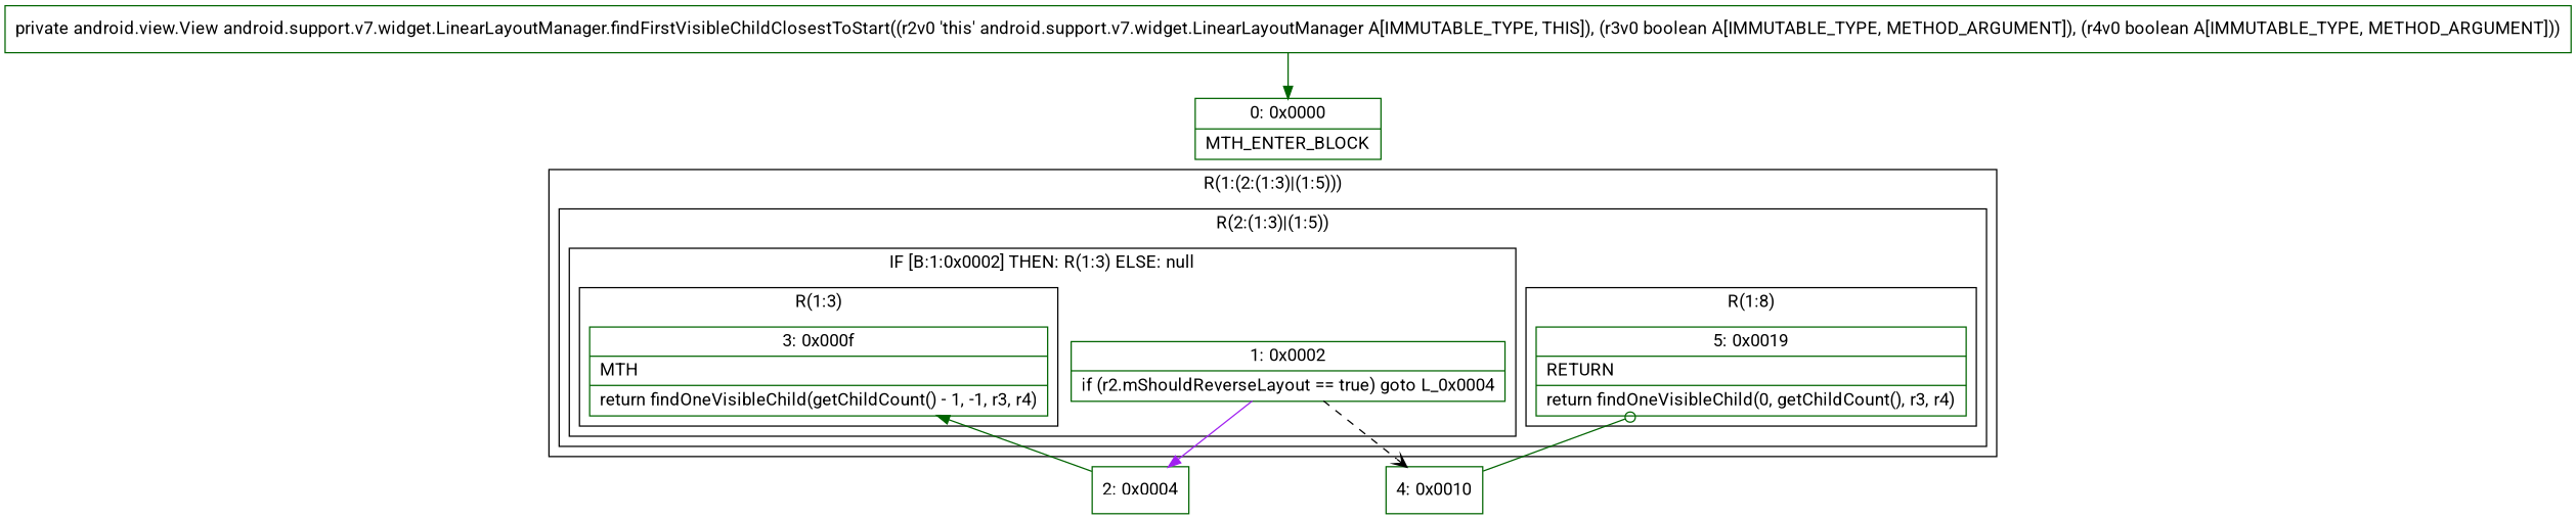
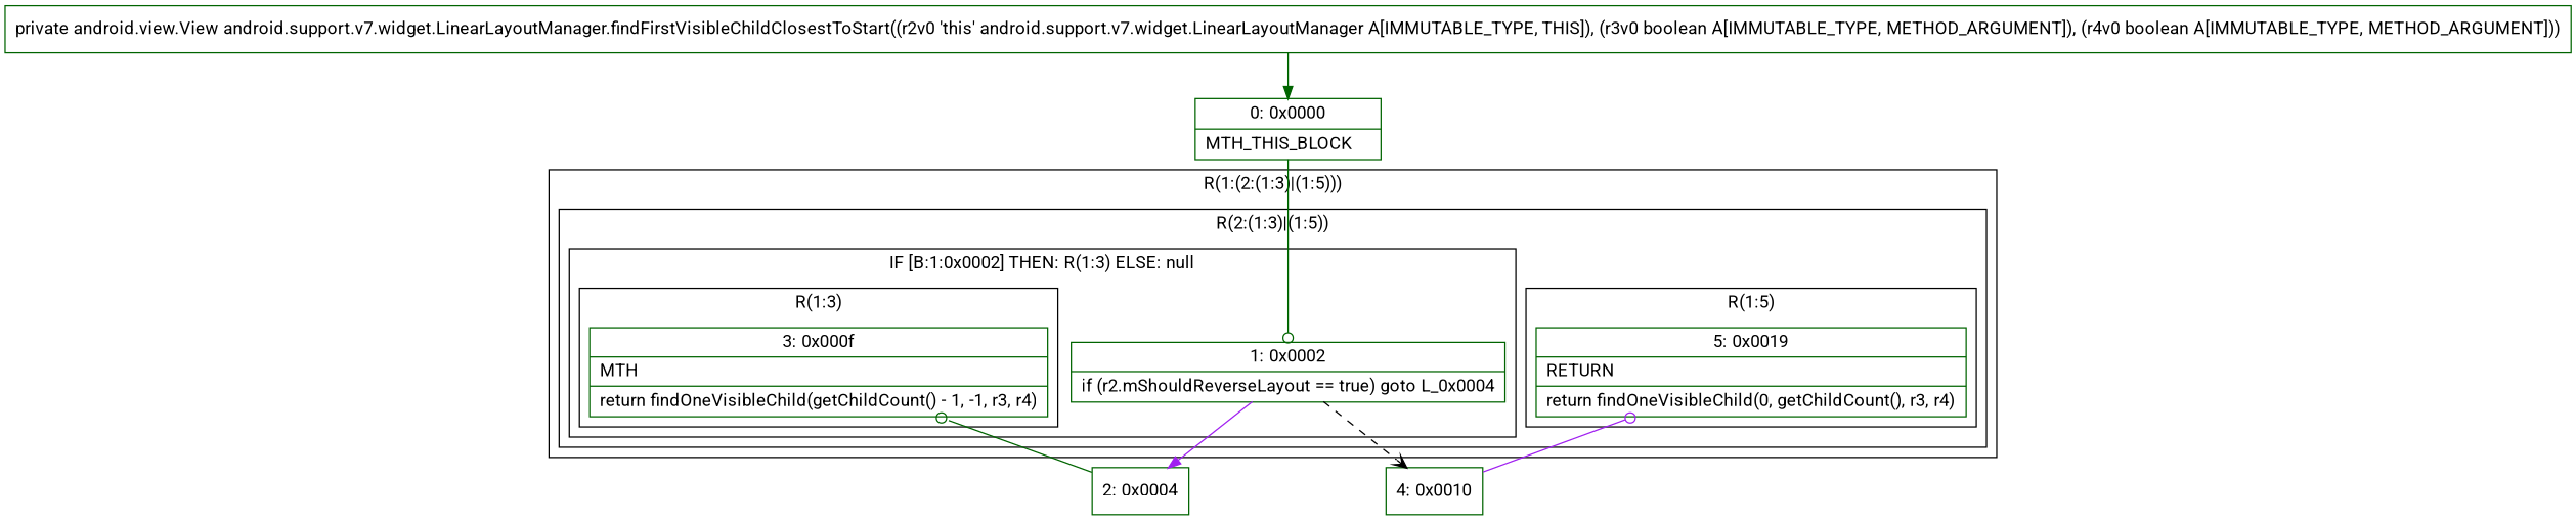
  digraph {
    fontname=Roboto
    node [color=darkgreen fontname=Roboto shape=record]
    edge [arrowhead=normal color=darkgreen fontname=Roboto]
    n1 [label="{3\:\ 0x000f|MTH\l|return findOneVisibleChild(getChildCount() \- 1, \-1, r3, r4)\l}"]
    n2 [label="{1\:\ 0x0002|if (r2.mShouldReverseLayout == true) goto L_0x0004\l}"]
    n3 [label="{5\:\ 0x0019|RETURN\l|return findOneVisibleChild(0, getChildCount(), r3, r4)\l}"]
    n4 [label="{2\:\ 0x0004}"]
    n5 [label="{4\:\ 0x0010}"]
-   n6 [label="{0\:\ 0x0000|MTH_ENTER_BLOCK\l}"]
+   n6 [label="{0\:\ 0x0000|MTH_THIS_BLOCK\l}"]
    n7 [label="{private android.view.View android.support.v7.widget.LinearLayoutManager.findFirstVisibleChildClosestToStart((r2v0 'this' android.support.v7.widget.LinearLayoutManager A[IMMUTABLE_TYPE, THIS]), (r3v0 boolean A[IMMUTABLE_TYPE, METHOD_ARGUMENT]), (r4v0 boolean A[IMMUTABLE_TYPE, METHOD_ARGUMENT])) }"]
    subgraph cluster_1 {
      label="R(1:(2:(1:3)|(1:5)))"
      subgraph cluster_2 {
        label="R(2:(1:3)|(1:5))"
        subgraph cluster_3 {
          label="IF [B:1:0x0002] THEN: R(1:3) ELSE: null"
          n2
          subgraph cluster_4 {
            label="R(1:3)"
            n1
          }
        }
        subgraph cluster_5 {
-         label="R(1:8)"
+         label="R(1:5)"
          n3
        }
      }
    }
    n2 -> n4 [color=purple]
    n2 -> n5 [arrowhead=vee color=black style=dashed]
-   n4 -> n1
-   n5 -> n3 [arrowhead=odot]
+   n4 -> n1 [arrowhead=odot]
+   n5 -> n3 [arrowhead=odot color=purple]
+   n6 -> n2 [arrowhead=odot]
    n7 -> n6
  }
